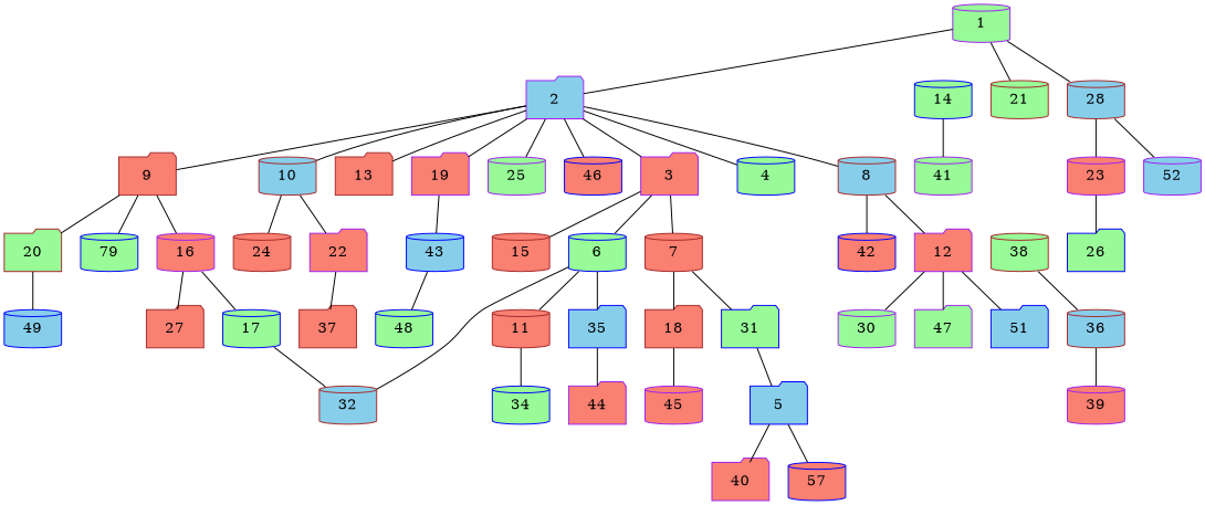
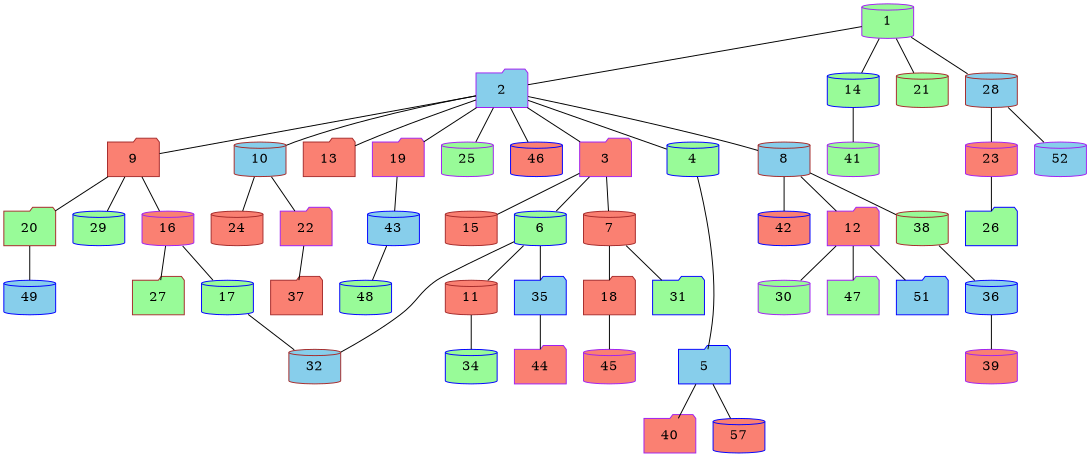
  graph {
    node [color=blue fillcolor=salmon shape=cylinder style=filled]
    1 [color=purple fillcolor=palegreen]
    2 [color=purple fillcolor=skyblue shape=folder]
    14 [fillcolor=palegreen]
    21 [color=brown fillcolor=palegreen]
    28 [color=brown fillcolor=skyblue]
    3 [color=purple shape=folder]
    4 [fillcolor=palegreen]
    8 [color=brown fillcolor=skyblue]
    9 [color=brown shape=folder]
    10 [color=brown fillcolor=skyblue]
    13 [color=brown shape=folder]
    19 [color=purple shape=folder]
    25 [color=purple fillcolor=palegreen]
    46
    41 [color=purple fillcolor=palegreen]
    23 [color=purple]
    52 [color=purple fillcolor=skyblue]
    6 [fillcolor=palegreen]
    7 [color=brown]
    15 [color=brown]
    5 [fillcolor=skyblue shape=folder]
    12 [color=purple shape=folder]
    38 [color=brown fillcolor=palegreen]
    42
    16 [color=purple]
    20 [color=brown fillcolor=palegreen shape=folder]
-   29 [fillcolor=palegreen label=79]
+   29 [fillcolor=palegreen]
    22 [color=purple shape=folder]
    24 [color=brown]
    43 [fillcolor=skyblue]
    11 [color=brown]
    32 [color=brown fillcolor=skyblue]
    35 [fillcolor=skyblue shape=folder]
    18 [color=brown shape=folder]
    31 [fillcolor=palegreen shape=folder]
    40 [color=purple shape=folder]
    n37 [label=57]
    48 [fillcolor=palegreen]
    34 [fillcolor=palegreen]
    44 [color=purple shape=folder]
    45 [color=purple]
    30 [color=purple fillcolor=palegreen]
    47 [color=purple fillcolor=palegreen shape=folder]
    51 [fillcolor=skyblue shape=folder]
-   36 [color=brown fillcolor=skyblue]
+   36 [fillcolor=skyblue]
    39 [color=purple]
    17 [fillcolor=palegreen]
-   27 [color=brown shape=folder]
+   27 [color=brown fillcolor=palegreen shape=folder]
    49 [fillcolor=skyblue]
    37 [color=brown shape=folder]
    26 [fillcolor=palegreen shape=folder]
    1 -- 2
+   1 -- 14
    1 -- 21
    1 -- 28
    2 -- 3
    2 -- 4
    2 -- 8
    2 -- 9
    2 -- 10
    2 -- 13
    2 -- 19
    2 -- 25
    2 -- 46
    14 -- 41
    28 -- 23
    28 -- 52
    3 -- 6
    3 -- 7
    3 -- 15
-   31 -- 5
+   4 -- 5
    8 -- 12
+   8 -- 38
    8 -- 42
    9 -- 16
    9 -- 20
    9 -- 29
    10 -- 22
    10 -- 24
    19 -- 43
    23 -- 26
    6 -- 11
    6 -- 32
    6 -- 35
    7 -- 18
    7 -- 31
    5 -- 40
    5 -- n37
    12 -- 30
    12 -- 47
    12 -- 51
    38 -- 36
    16 -- 17
    16 -- 27
    20 -- 49
    22 -- 37
    43 -- 48
    11 -- 34
    35 -- 44
    18 -- 45
    36 -- 39
    17 -- 32
  }
